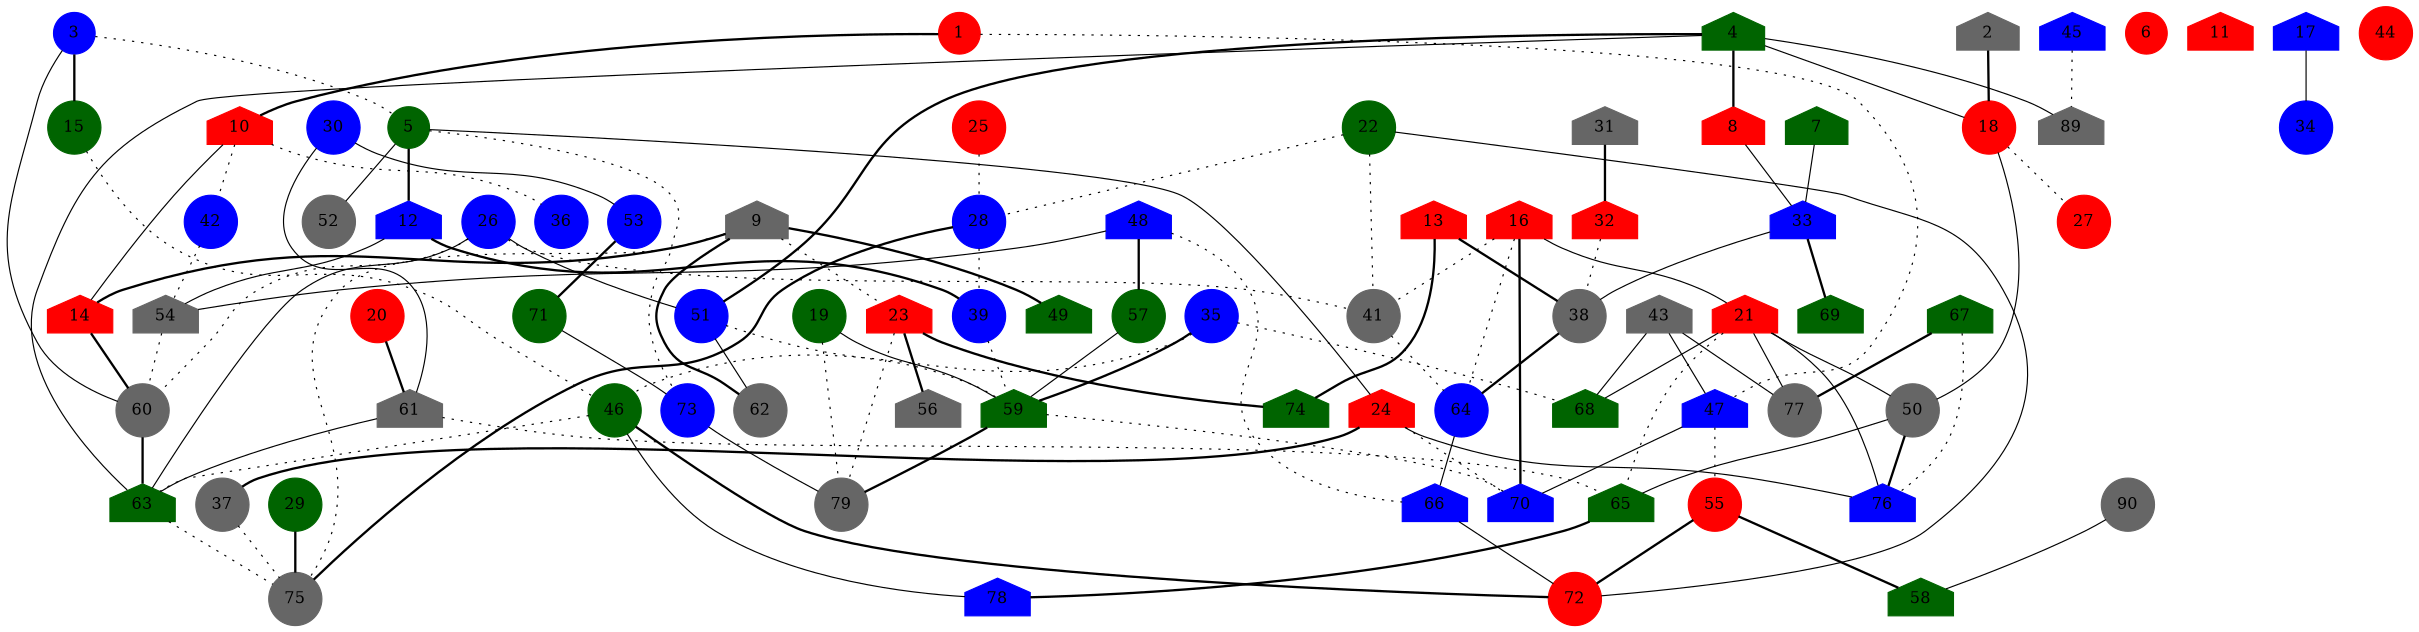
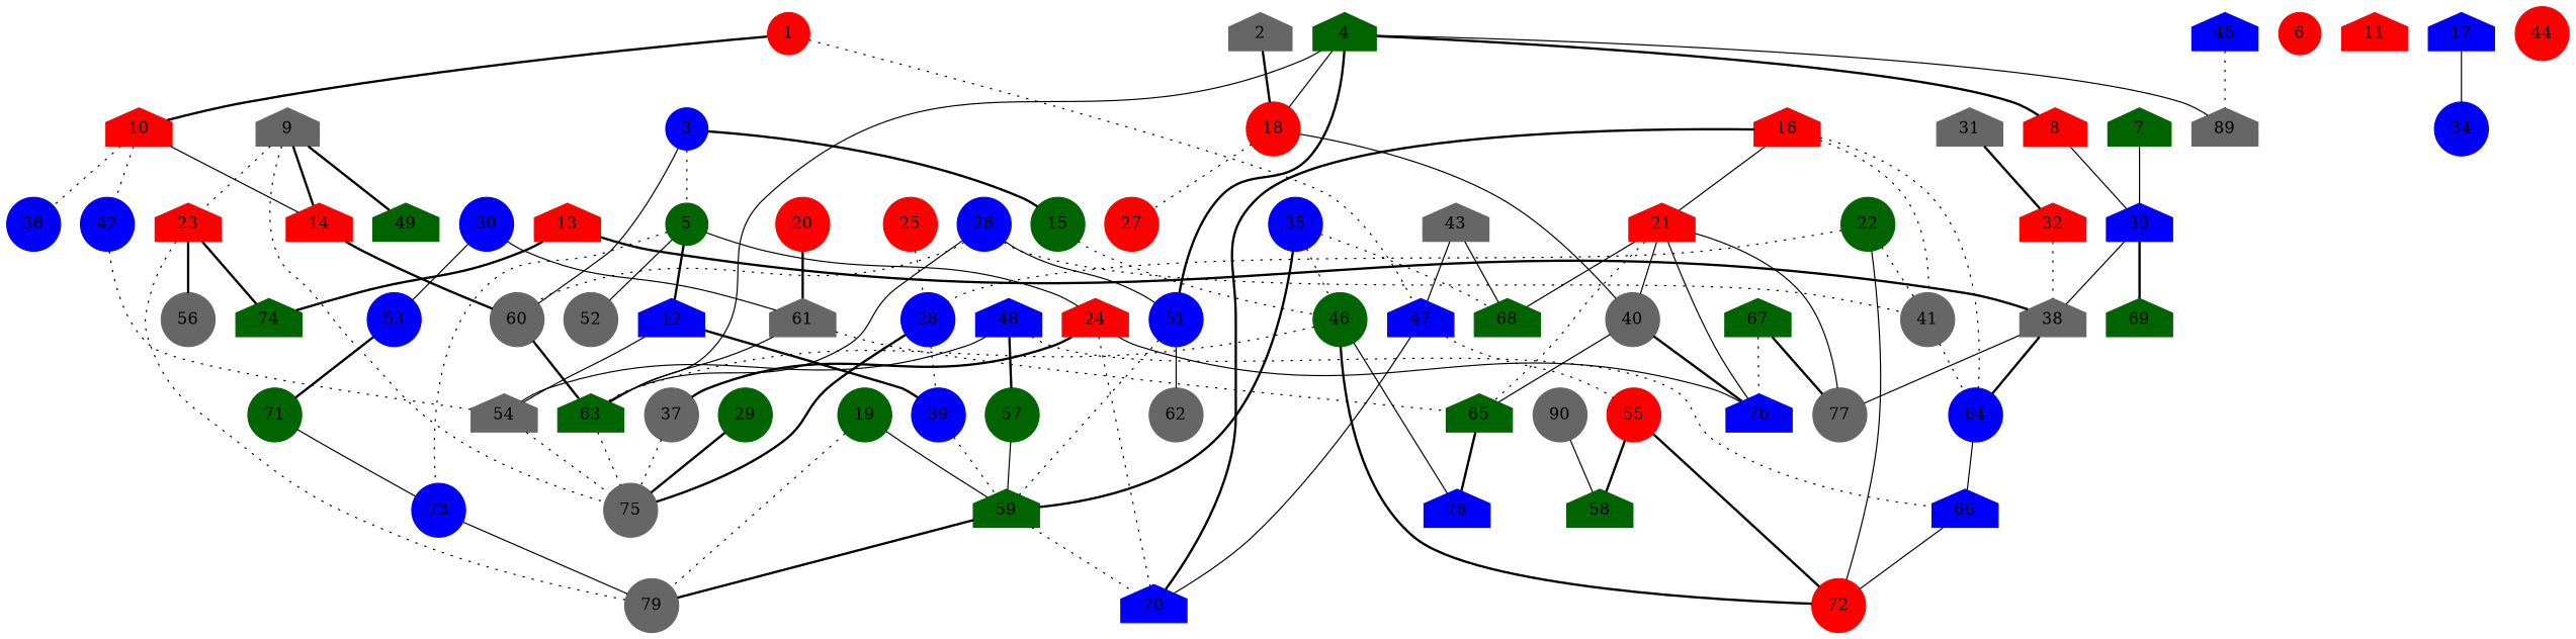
  graph {
    node [color=blue shape=circle style=filled]
    edge [style=solid]
    1 [color=red]
    10 [color=red shape=house]
    47 [shape=house]
    14 [color=red shape=house]
    36
    42
    70 [shape=house]
    55 [color=red]
    2 [color=gray40 shape=house]
    18 [color=red]
    27 [color=red]
-   50 [color=gray40]
+   50 [color=gray40 label=40]
    5 [color=darkgreen]
    3
    15 [color=darkgreen]
    60 [color=gray40]
    12 [shape=house]
    24 [color=red shape=house]
    52 [color=gray40]
    73
    46 [color=darkgreen]
    63 [color=darkgreen shape=house]
    4 [color=darkgreen shape=house]
    8 [color=red shape=house]
    51
    n26 [color=gray40 label=89 shape=house]
    33 [shape=house]
    62 [color=gray40]
    59 [color=darkgreen shape=house]
    75 [color=gray40]
    39
    54 [color=gray40 shape=house]
    76 [shape=house]
    37 [color=gray40]
    79 [color=gray40]
    6 [color=red]
    7 [color=darkgreen shape=house]
-   38 [color=gray40]
+   38 [color=gray40 shape=house]
    69 [color=darkgreen shape=house]
    9 [color=gray40 shape=house]
    23 [color=red shape=house]
    49 [color=darkgreen shape=house]
    74 [color=darkgreen shape=house]
-   56 [color=gray40 shape=house]
+   56 [color=gray40]
    11 [color=red shape=house]
    13 [color=red shape=house]
    64
    72 [color=red]
    78 [shape=house]
    16 [color=red shape=house]
    21 [color=red shape=house]
    41 [color=gray40]
    65 [color=darkgreen shape=house]
    68 [color=darkgreen shape=house]
    77 [color=gray40]
    66 [shape=house]
    17 [shape=house]
    34
    19 [color=darkgreen]
    20 [color=red]
    61 [color=gray40 shape=house]
    22 [color=darkgreen]
    28
    25 [color=red]
    26
    29 [color=darkgreen]
    30
    53
    71 [color=darkgreen]
    31 [color=gray40 shape=house]
    32 [color=red shape=house]
    35
    n73 [color=gray40 label=90]
    58 [color=darkgreen shape=house]
    43 [color=gray40 shape=house]
    44 [color=red]
    45 [shape=house]
    48 [shape=house]
    57 [color=darkgreen]
    67 [color=darkgreen shape=house]
    1 -- 10 [style=bold]
    1 -- 47 [style=dotted]
    10 -- 14
    10 -- 36 [style=dotted]
    10 -- 42 [style=dotted]
    47 -- 70
    47 -- 55 [style=dotted]
    14 -- 60 [style=bold]
    42 -- 54 [style=dotted]
    55 -- 72 [style=bold]
    55 -- 58 [style=bold]
    2 -- 18 [style=bold]
    18 -- 27 [style=dotted]
    18 -- 50
    50 -- 76 [style=bold]
    50 -- 65
    5 -- 12 [style=bold]
    5 -- 24
    5 -- 52
    5 -- 73 [style=dotted]
    3 -- 5 [style=dotted]
    3 -- 15 [style=bold]
    3 -- 60
    15 -- 46 [style=dotted]
    60 -- 63 [style=bold]
    12 -- 39 [style=bold]
    12 -- 54
    24 -- 70 [style=dotted]
    24 -- 76
    24 -- 37 [style=bold]
    73 -- 79
    46 -- 63 [style=dotted]
    46 -- 72 [style=bold]
    46 -- 78
    63 -- 75 [style=dotted]
    4 -- 18
    4 -- 63
    4 -- 8 [style=bold]
    4 -- 51 [style=bold]
    4 -- n26
    8 -- 33
    51 -- 62
    51 -- 59 [style=dotted]
    33 -- 38
    33 -- 69 [style=bold]
    59 -- 70 [style=dotted]
    59 -- 79 [style=bold]
    39 -- 59 [style=dotted]
-   54 -- 60 [style=dotted]
+   54 -- 75 [style=dotted]
    37 -- 75 [style=dotted]
    7 -- 33
    38 -- 64 [style=bold]
    9 -- 14 [style=bold]
-   9 -- 62 [style=bold]
    9 -- 75 [style=dotted]
    9 -- 23 [style=dotted]
    9 -- 49 [style=bold]
    23 -- 79 [style=dotted]
    23 -- 74 [style=bold]
    23 -- 56 [style=bold]
    13 -- 38 [style=bold]
    13 -- 74 [style=bold]
    64 -- 66
    16 -- 70 [style=bold]
    16 -- 64 [style=dotted]
    16 -- 21
    16 -- 41 [style=dotted]
    21 -- 50
    21 -- 76
    21 -- 65 [style=dotted]
    21 -- 68
    21 -- 77
    41 -- 64 [style=dotted]
    65 -- 78 [style=bold]
    66 -- 72
    17 -- 34
    19 -- 59
    19 -- 79 [style=dotted]
    20 -- 61 [style=bold]
    61 -- 63
    61 -- 65 [style=dotted]
    22 -- 72
    22 -- 41 [style=dotted]
    22 -- 28 [style=dotted]
    28 -- 75 [style=bold]
    28 -- 39 [style=dotted]
    25 -- 28 [style=dotted]
    26 -- 60 [style=dotted]
    26 -- 63
    26 -- 51
    26 -- 41 [style=dotted]
    29 -- 75 [style=bold]
    30 -- 61
    30 -- 53
    53 -- 71 [style=bold]
    71 -- 73
    31 -- 32 [style=bold]
    32 -- 38 [style=dotted]
    35 -- 46 [style=dotted]
    35 -- 59 [style=bold]
    35 -- 68 [style=dotted]
    n73 -- 58
    43 -- 47
    43 -- 68
-   43 -- 77
+   38 -- 77
    45 -- n26 [style=dotted]
    48 -- 54
    48 -- 66 [style=dotted]
    48 -- 57 [style=bold]
    57 -- 59
    67 -- 76 [style=dotted]
    67 -- 77 [style=bold]
  }
